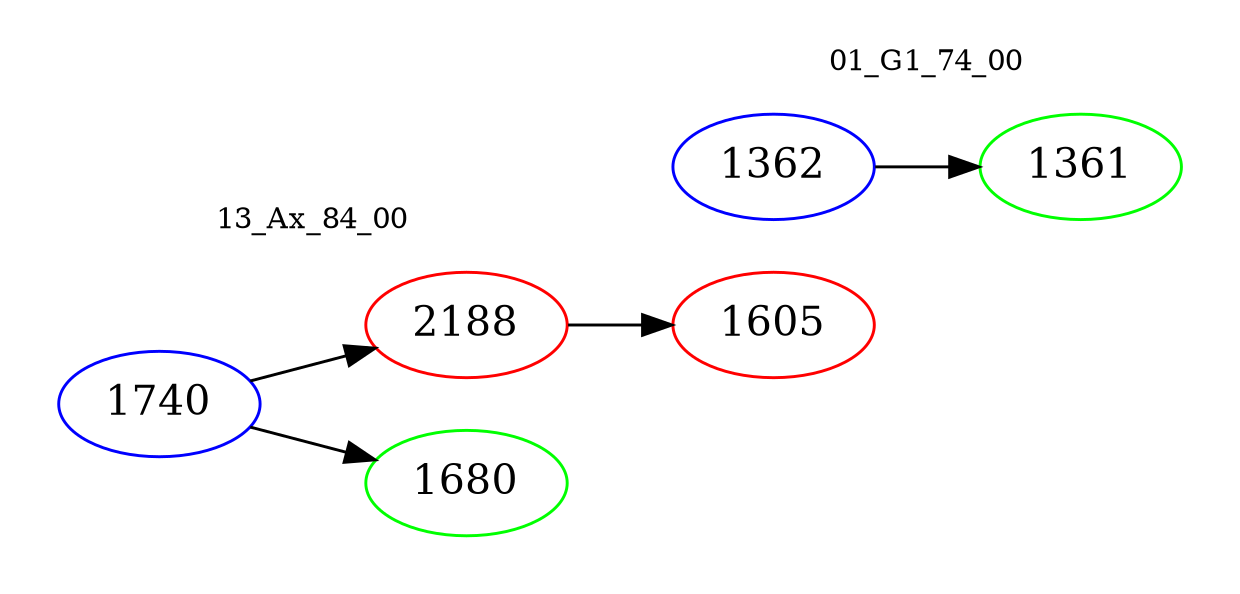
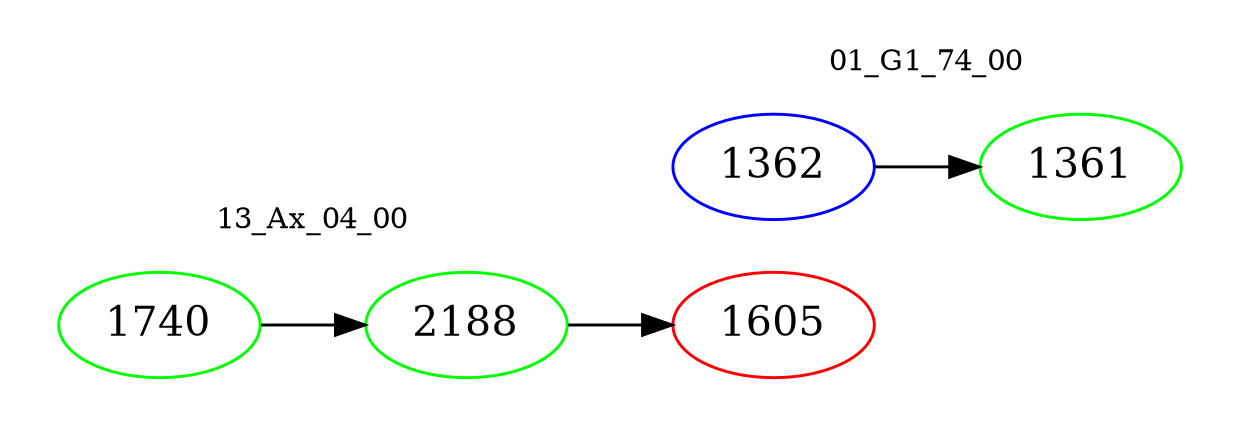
  digraph {
    rankdir=LR
    node [color=blue]
    edge [color=black]
-   n1 [label=1740]
-   n2 [color=green label=1680]
-   n3 [color=red label=2188]
+   n1 [color=green label=1740]
+   n3 [color=green label=2188]
    n4 [label=1362]
    n5 [color=green label=1361]
    n6 [color=red label=1605]
    subgraph cluster_1 {
      color=white
      fontsize=10
-     label="13_Ax_84_00"
+     label="13_Ax_04_00"
      n1
-     n2
      n3
    }
    subgraph cluster_2 {
      color=white
      fontsize=10
      label="01_G1_74_00"
      n4
      n5
      n6
    }
-   n1 -> n2
    n1 -> n3
    n3 -> n6
    n4 -> n5
  }
